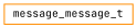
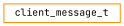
  digraph {
    rankdir=LR
    fontname="JetBrains Mono"
-   n1 [color=darkorange fillcolor=white fontname="JetBrains Mono" fontsize=10 height=0.2 label=message_message_t shape=box style=filled width=0.4]
+   n1 [color=darkorange fillcolor=white fontname="JetBrains Mono" fontsize=10 height=0.2 label=client_message_t shape=box style=filled width=0.4]
  }
